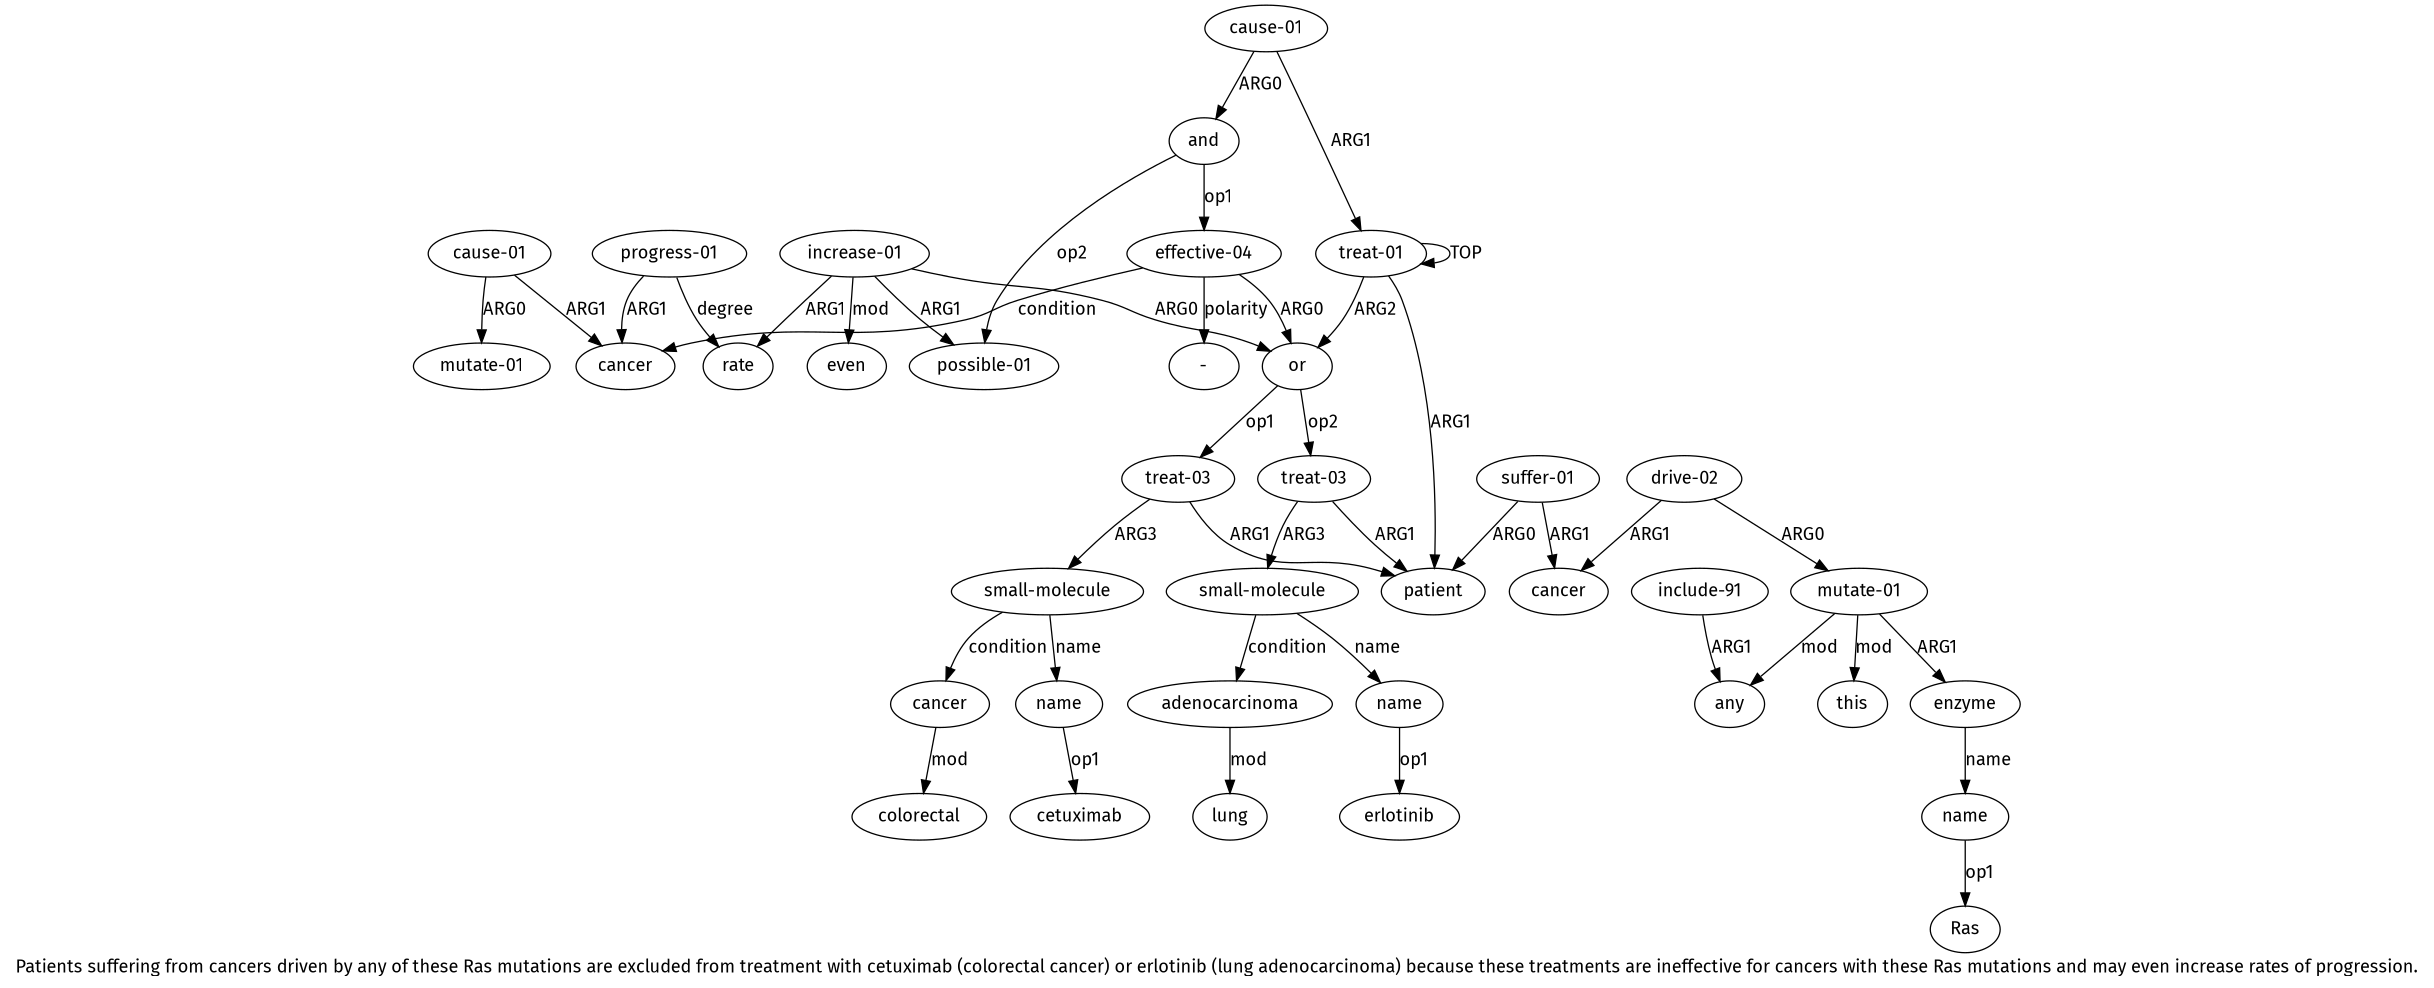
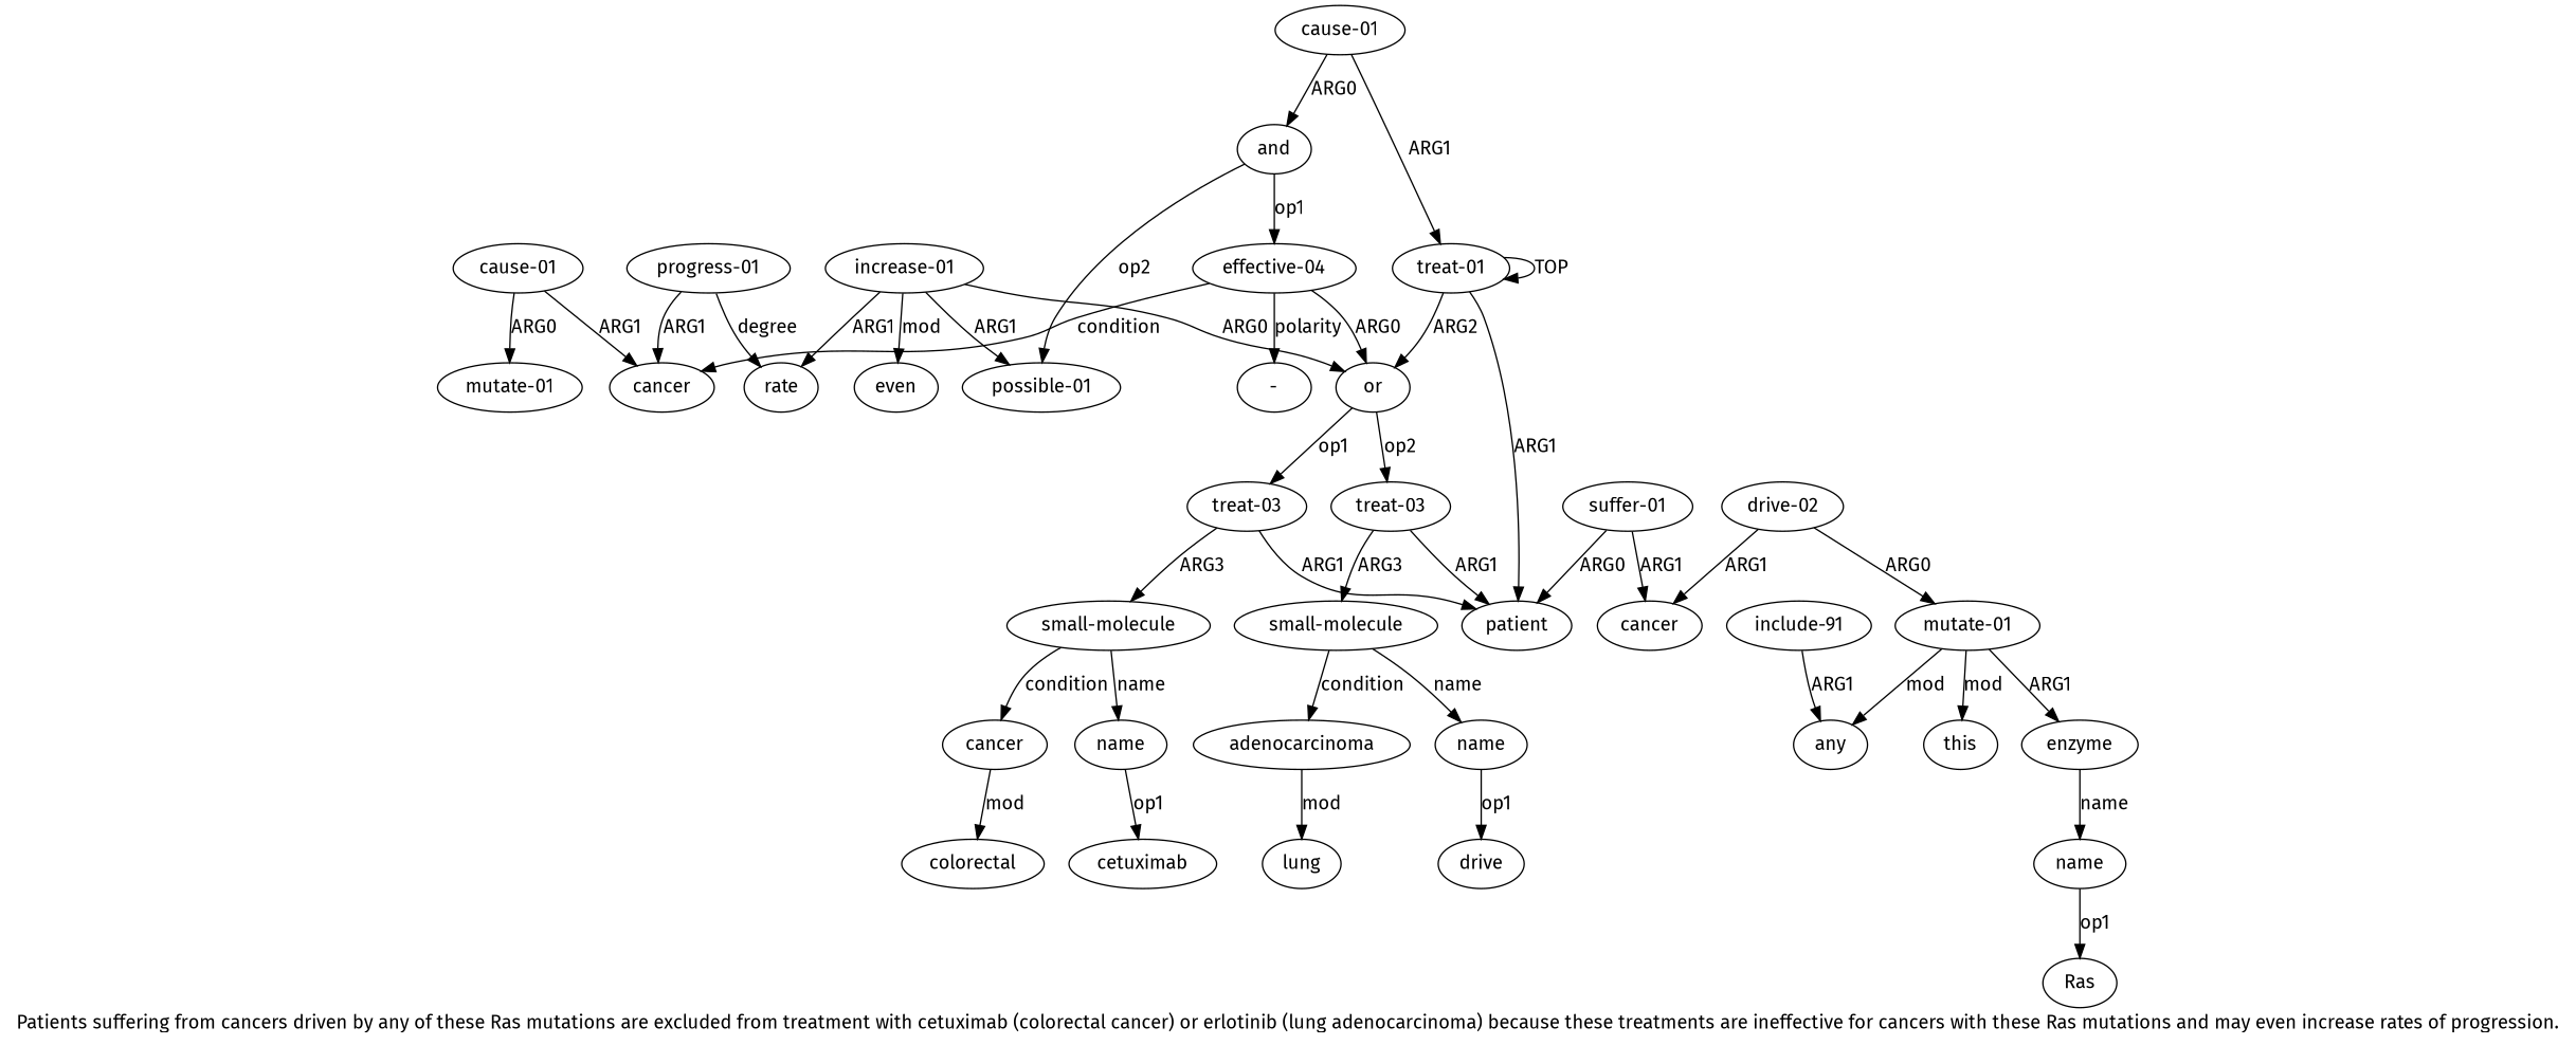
  digraph {
    fontname="Fira Sans"
    label="Patients suffering from cancers driven by any of these Ras mutations are excluded from treatment with cetuximab (colorectal cancer) or erlotinib (lung adenocarcinoma) because these treatments are ineffective for cancers with these Ras mutations and may even increase rates of progression."
    node [color=black fontname="Fira Sans" gold_ind=-1 gold_label=cancer test_ind=-1 test_label=cancer]
    edge [color=black fontname="Fira Sans" gold_label=ARG1 test_label=ARG1]
    n1 [gold_ind=20 gold_label=adenocarcinoma label=adenocarcinoma test_ind=20 test_label=adenocarcinoma]
    n2 [gold_ind=21 gold_label=lung label=lung test_ind=21 test_label=lung]
    n3 [gold_ind=22 gold_label="cause-01" label="cause-01" test_ind=22 test_label="cause-01"]
    n4 [gold_ind=23 gold_label=and label=and test_ind=23 test_label=and]
    n5 [gold_ind=0 gold_label="exclude-01" label="treat-01" test_ind=0 test_label="exclude-01"]
    n6 [gold_ind=24 gold_label="effective-04" label="effective-04" test_ind=24 test_label="effective-04"]
    n7 [gold_ind=28 gold_label="possible-01" label="possible-01" test_ind=28 test_label="possible-01"]
    n8 [gold_ind=11 gold_label=or label=or test_ind=11 test_label=or]
    n9 [gold_ind=1 gold_label=patient label=patient test_ind=1 test_label=patient]
    n10 [gold_ind=25 label=cancer test_ind=25]
    n11 [gold_label="-" label="-" test_label="-"]
    n12 [gold_ind=17 gold_label="treat-03" label="treat-03" test_ind=17 test_label="treat-03"]
    n13 [gold_ind=12 gold_label="treat-03" label="treat-03" test_ind=12 test_label="treat-03"]
    n14 [gold_ind=29 gold_label="increase-01" label="increase-01" test_ind=29 test_label="increase-01"]
    n15 [gold_ind=30 gold_label=rate label=rate test_ind=30 test_label=rate]
    n16 [gold_ind=32 gold_label=even label=even test_ind=32 test_label=even]
    n17 [gold_ind=18 gold_label="small-molecule" label="small-molecule" test_ind=18 test_label="small-molecule"]
    n18 [gold_ind=13 gold_label="small-molecule" label="small-molecule" test_ind=13 test_label="small-molecule"]
    n19 [gold_ind=26 gold_label="cause-01" label="cause-01" test_ind=26 test_label="cause-01"]
    n20 [gold_ind=27 gold_label="mutate-01" label="mutate-01" test_ind=27 test_label="mutate-01"]
    n21 [gold_ind=31 gold_label="progress-01" label="progress-01" test_ind=31 test_label="progress-01"]
    n22 [gold_label=cetuximab label=cetuximab test_label=cetuximab]
    n23 [gold_label=Ras label=Ras test_label=Ras]
    n24 [gold_ind=15 label=cancer test_ind=15]
    n25 [gold_ind=16 gold_label=colorectal label=colorectal test_ind=16 test_label=colorectal]
    n26 [gold_ind=14 gold_label=name label=name test_ind=14 test_label=name]
    n27 [gold_ind=19 gold_label=name label=name test_ind=19 test_label=name]
-   n28 [gold_label=erlotinib label=erlotinib test_label=erlotinib]
+   n28 [gold_label=erlotinib label=drive test_label=erlotinib]
    n29 [gold_ind=10 gold_label=this label=this test_ind=10 test_label=this]
    n30 [gold_ind=3 label=cancer test_ind=3]
    n31 [gold_ind=2 gold_label="suffer-01" label="suffer-01" test_ind=2 test_label="suffer-01"]
    n32 [gold_ind=5 gold_label="mutate-01" label="mutate-01" test_ind=5 test_label="mutate-01"]
    n33 [gold_ind=6 gold_label=enzyme label=enzyme test_ind=6 test_label=enzyme]
    n34 [gold_ind=8 gold_label=any label=any test_ind=8 test_label=any]
    n35 [gold_ind=7 gold_label=name label=name test_ind=7 test_label=name]
    n36 [gold_ind=4 gold_label="drive-02" label="drive-02" test_ind=4 test_label="drive-02"]
    n37 [gold_ind=9 gold_label="include-91" label="include-91" test_ind=9 test_label="include-91"]
    n1 -> n2 [gold_label=mod label=mod test_label=mod]
    n3 -> n4 [gold_label=ARG0 label=ARG0 test_label=ARG0]
    n3 -> n5 [label=ARG1]
    n4 -> n6 [gold_label=op1 label=op1 test_label=op1]
    n4 -> n7 [gold_label=op2 label=op2 test_label=op2]
    n5 -> n5 [gold_label=TOP label=TOP test_label=TOP]
    n5 -> n8 [gold_label=ARG2 label=ARG2 test_label=ARG2]
    n5 -> n9 [label=ARG1]
    n6 -> n8 [gold_label=ARG0 label=ARG0 test_label=ARG0]
    n6 -> n10 [gold_label=condition label=condition test_label=condition]
    n6 -> n11 [gold_label=polarity label=polarity test_label=polarity]
    n8 -> n12 [gold_label=op2 label=op2 test_label=op2]
    n8 -> n13 [gold_label=op1 label=op1 test_label=op1]
    n12 -> n9 [label=ARG1]
    n12 -> n17 [gold_label=ARG3 label=ARG3 test_label=ARG3]
    n13 -> n9 [label=ARG1]
    n13 -> n18 [gold_label=ARG3 label=ARG3 test_label=ARG3]
    n14 -> n7 [label=ARG1]
    n14 -> n8 [gold_label=ARG0 label=ARG0 test_label=ARG0]
    n14 -> n15 [label=ARG1]
    n14 -> n16 [gold_label=mod label=mod test_label=mod]
    n17 -> n1 [gold_label=condition label=condition test_label=condition]
    n17 -> n27 [gold_label=name label=name test_label=name]
    n18 -> n24 [gold_label=condition label=condition test_label=condition]
    n18 -> n26 [gold_label=name label=name test_label=name]
    n19 -> n10 [label=ARG1]
    n19 -> n20 [gold_label=ARG0 label=ARG0 test_label=ARG0]
    n21 -> n10 [label=ARG1]
    n21 -> n15 [gold_label=degree label=degree test_label=degree]
    n24 -> n25 [gold_label=mod label=mod test_label=mod]
    n26 -> n22 [gold_label=op1 label=op1 test_label=op1]
    n27 -> n28 [gold_label=op1 label=op1 test_label=op1]
    n31 -> n9 [gold_label=ARG0 label=ARG0 test_label=ARG0]
    n31 -> n30 [label=ARG1]
    n32 -> n29 [gold_label=mod label=mod test_label=mod]
    n32 -> n33 [label=ARG1]
    n32 -> n34 [gold_label=mod label=mod test_label=mod]
    n33 -> n35 [gold_label=name label=name test_label=name]
    n35 -> n23 [gold_label=op1 label=op1 test_label=op1]
    n36 -> n30 [label=ARG1]
    n36 -> n32 [gold_label=ARG0 label=ARG0 test_label=ARG0]
    n37 -> n34 [label=ARG1]
  }
